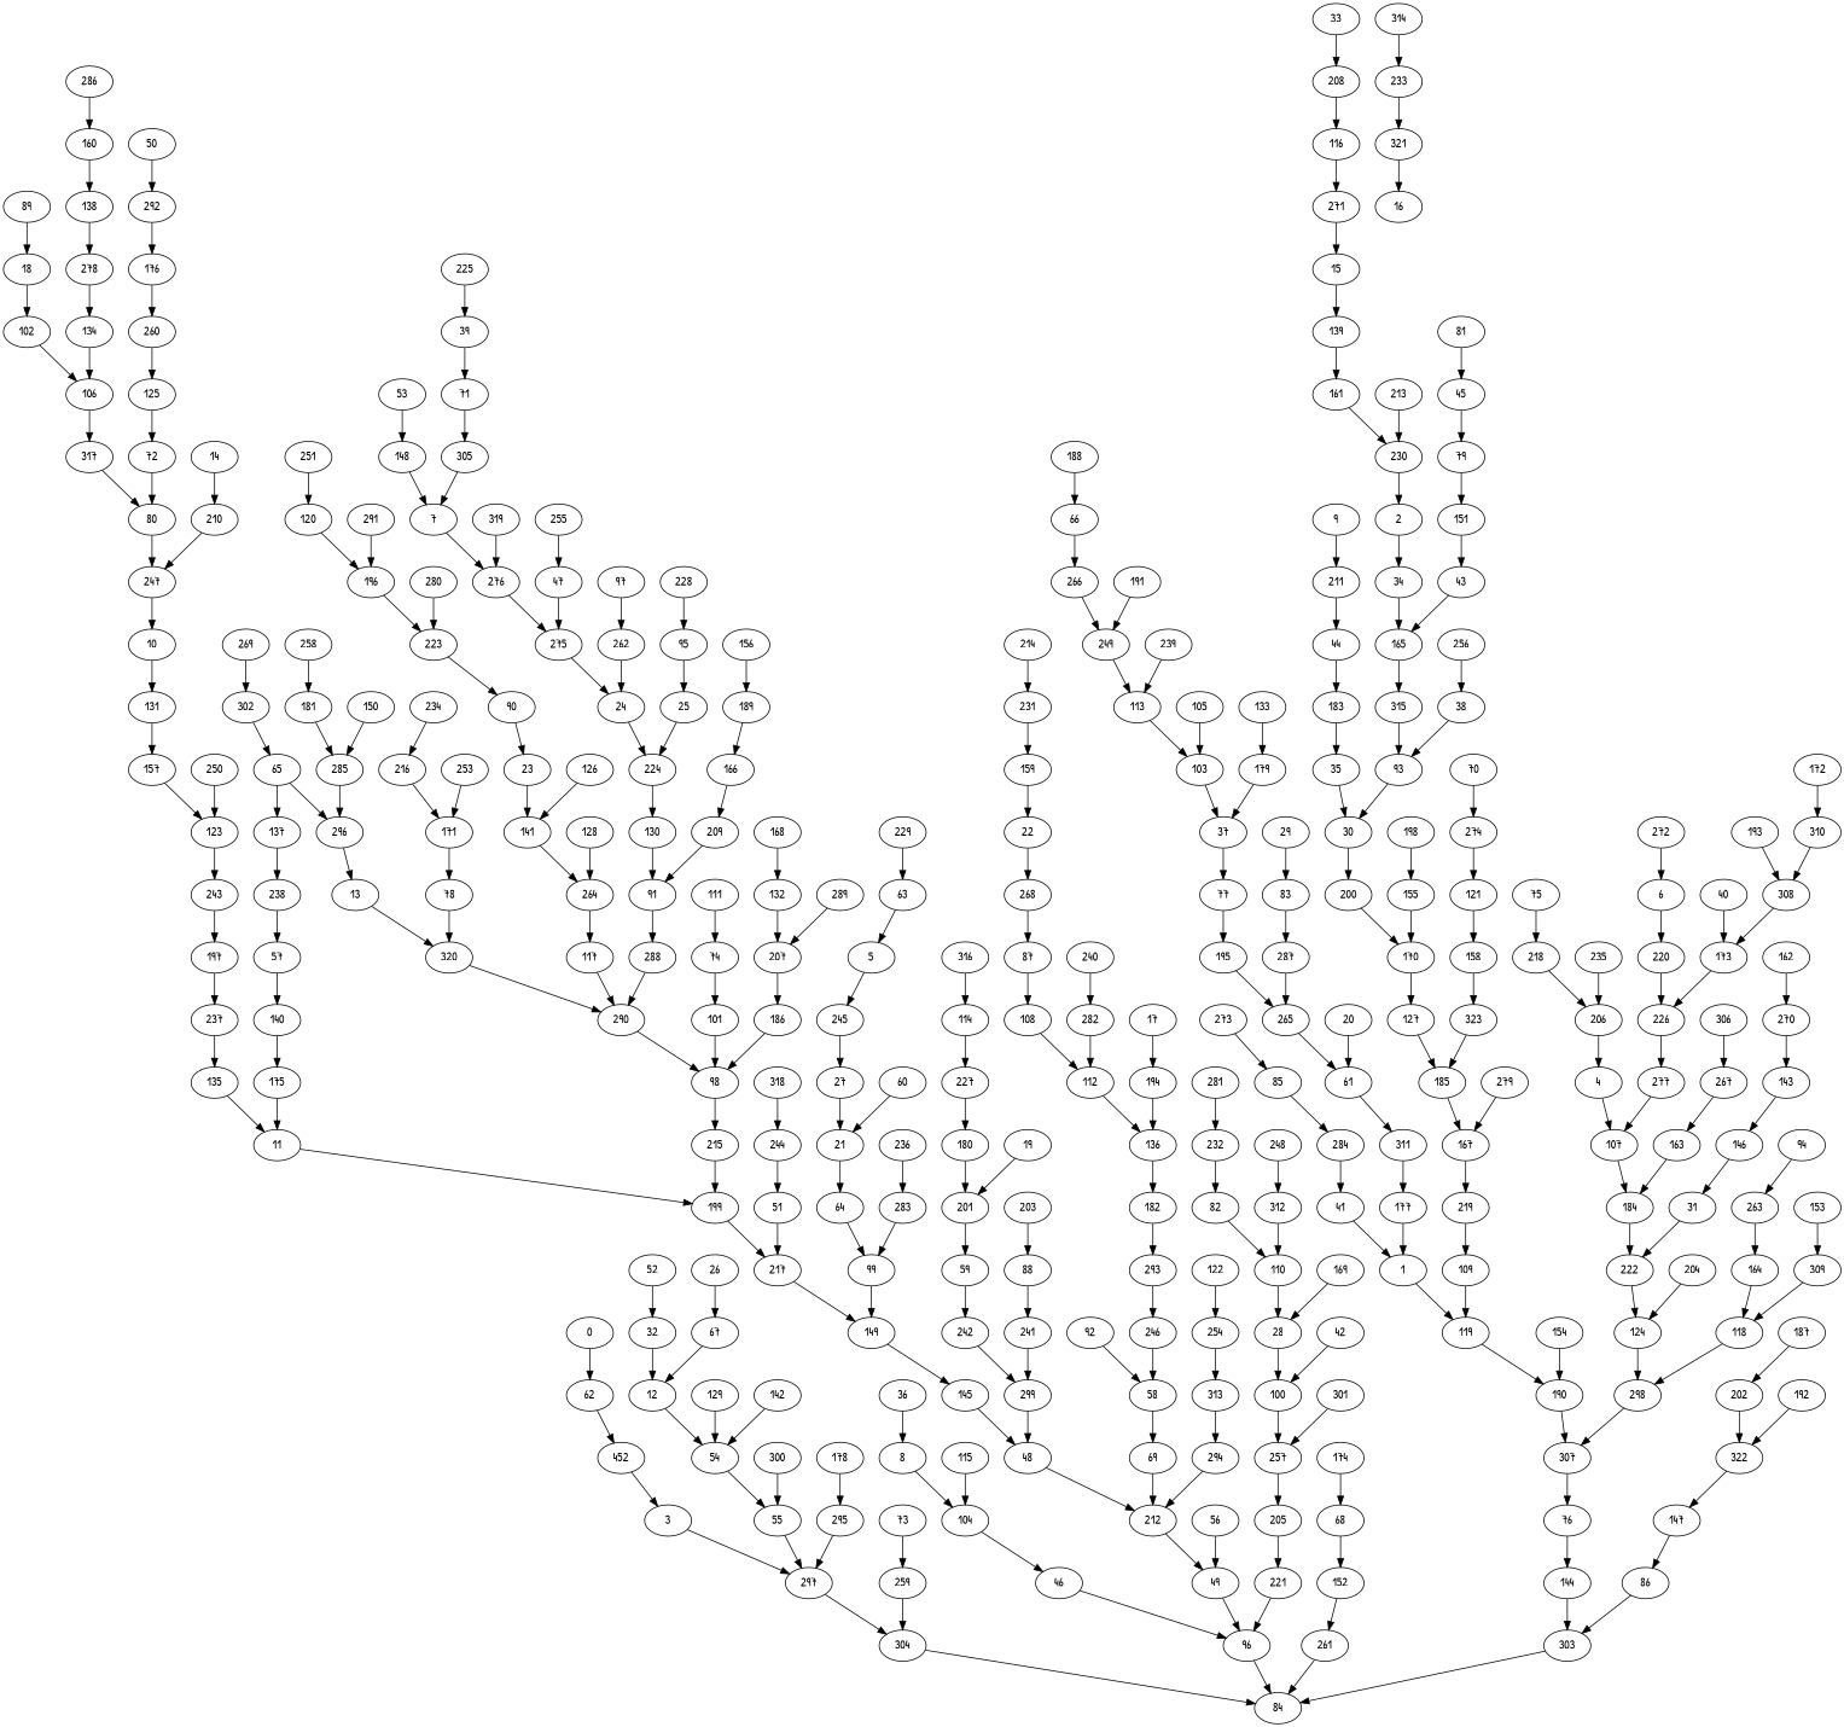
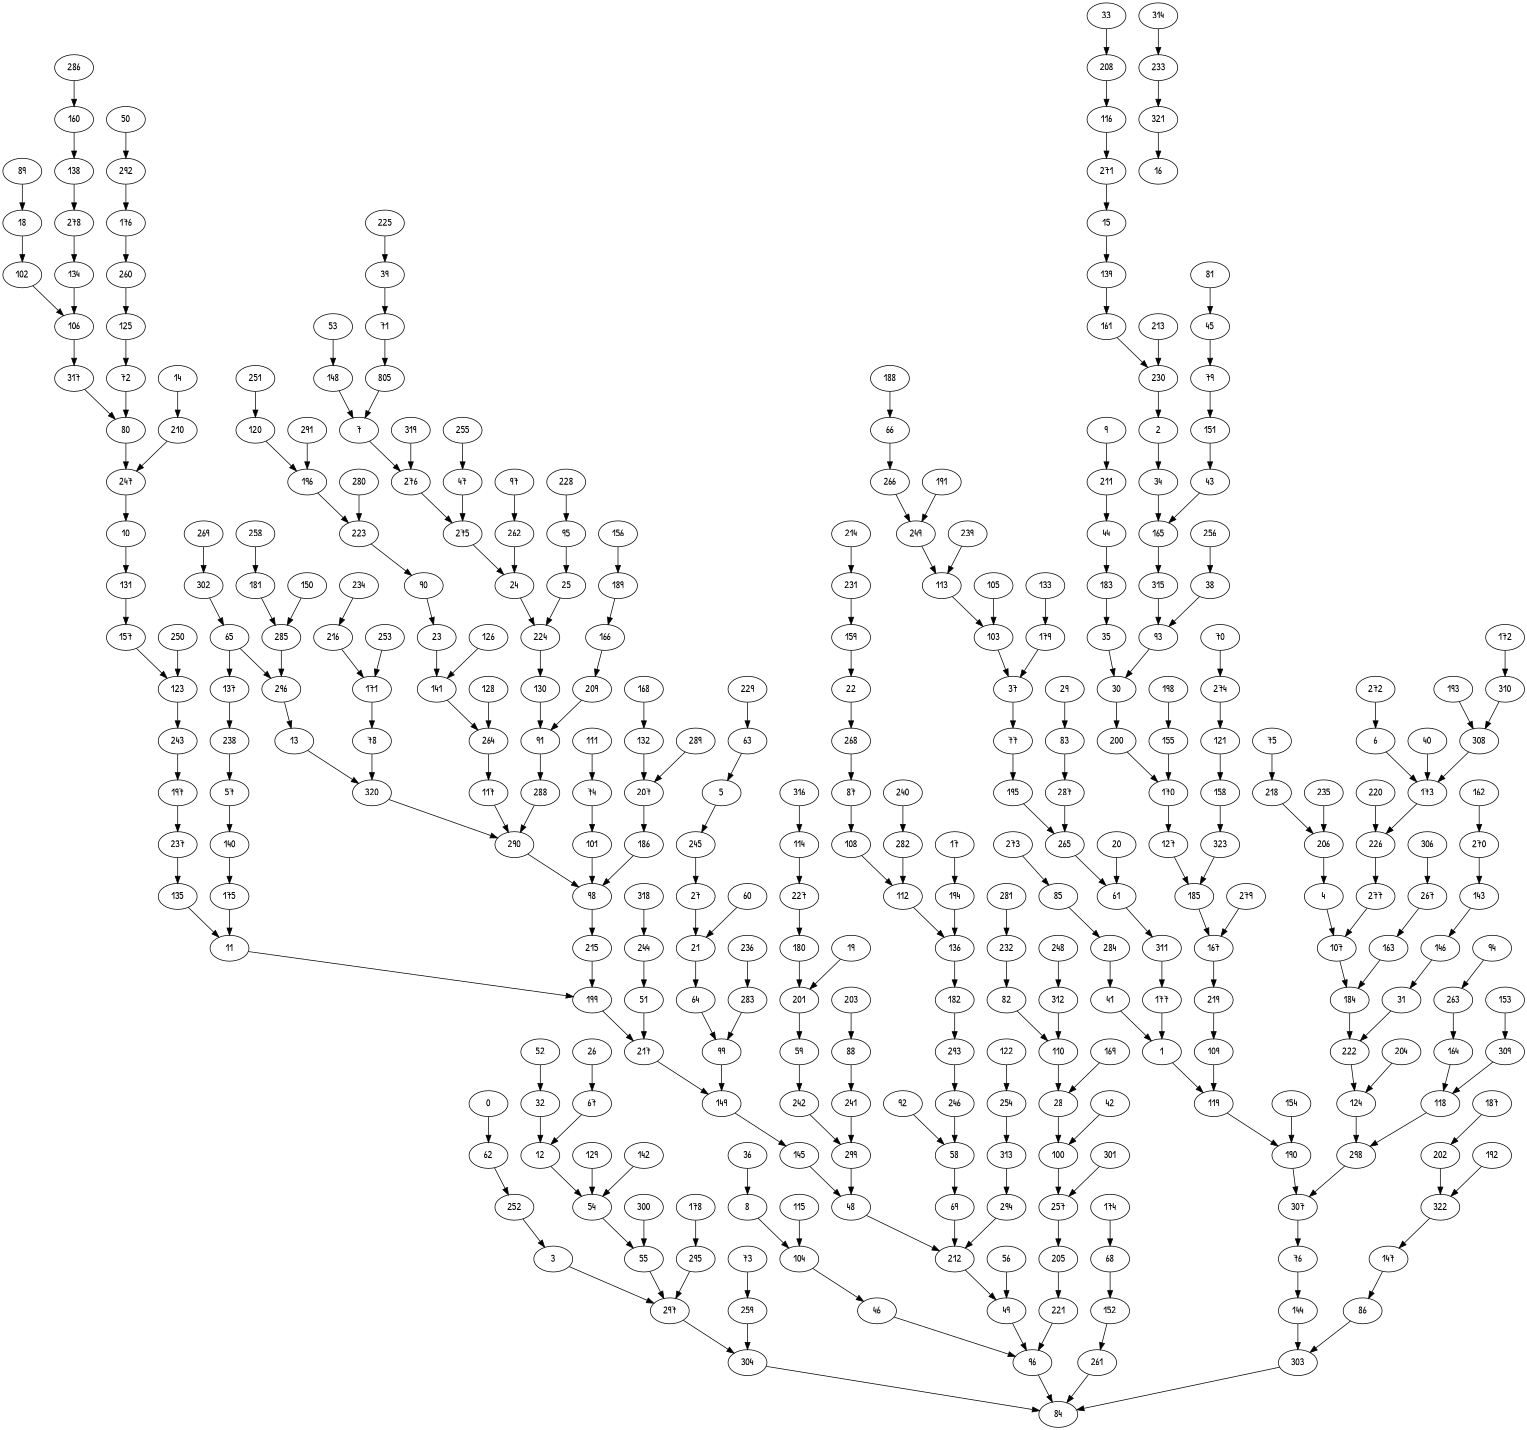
  strict digraph {
    fontname="Patrick Hand"
    node [fontname="Patrick Hand"]
    edge [fontname="Patrick Hand"]
    1
    119
    190
    307
    41
    177
    2
    34
    165
    315
    230
    3
    297
    304
    84
-   252 [label=452]
+   252
    4
    107
    184
    222
    206
    5
    245
    27
    21
    63
    6
    220
    226
    277
    272
    7
    276
    275
    24
    148
-   305
+   305 [label=805]
    8
    104
    46
    96
    36
    10
    131
    157
    123
    247
    11
    199
    217
    149
    135
    175
    12
    54
    55
    32
    67
    13
    320
    290
    98
    296
    15
    139
    161
    271
    321
    16
    18
    102
    106
    317
    89
    64
    99
    60
    22
    268
    87
    108
    159
    23
    141
    264
    117
    90
    224
    130
    91
    262
    25
    95
    28
    100
    257
    205
    110
    169
    30
    200
    170
    127
    35
    93
    31
    124
    298
    146
    52
    183
    37
    77
    195
    265
    103
    179
    38
    256
    39
    71
    225
    284
    43
    151
    44
    211
    45
    79
    81
    47
    255
    48
    212
    49
    145
    299
    56
    51
    244
    129
    142
    300
    57
    140
    238
    58
    69
    92
    246
    59
    242
    201
    61
    311
    20
    62
    0
    229
    65
    137
    302
    66
    266
    249
    113
    188
    26
    68
    152
    261
    174
    72
    80
    125
    74
    101
    215
    111
    76
    144
    303
    78
    171
    82
    232
    83
    287
    29
    85
    273
    86
    147
    112
    136
    88
    241
    203
    223
    288
    209
    228
    221
    186
    283
    42
    105
    115
    134
    182
    109
    219
    312
    293
    282
    239
    114
    227
    180
    316
    116
    208
    118
    164
    309
    120
    196
    251
    121
    158
    323
    185
    274
    243
    197
    237
    250
    204
    260
    167
    132
    207
    168
    278
    194
    138
    160
    126
    143
    270
    322
    53
    155
    198
    231
    286
    163
    267
    263
    166
    189
    279
    216
    253
    173
    40
    308
    176
    292
    133
    181
    285
    258
    156
    154
    17
    291
    19
    202
    187
    218
    235
    289
    33
    210
    14
    9
    294
    234
    75
    280
    213
    214
    281
    233
    314
    318
    191
    254
    313
    122
    301
    259
    73
    97
    94
    128
    306
    162
    70
    319
    240
    236
    150
    50
    295
    178
    269
    193
    310
    153
    172
    248
    192
    1 -> 119
    119 -> 190
    190 -> 307
    307 -> 76
    41 -> 1
    177 -> 1
    2 -> 34
    34 -> 165
    165 -> 315
    315 -> 93
    230 -> 2
    3 -> 297
    297 -> 304
    304 -> 84
    252 -> 3
    4 -> 107
    107 -> 184
    184 -> 222
    222 -> 124
    206 -> 4
    5 -> 245
    245 -> 27
    27 -> 21
    21 -> 64
    63 -> 5
-   6 -> 220
+   6 -> 173
    220 -> 226
    226 -> 277
    277 -> 107
    272 -> 6
    7 -> 276
    276 -> 275
    275 -> 24
    24 -> 224
    148 -> 7
    305 -> 7
    8 -> 104
    104 -> 46
    46 -> 96
    96 -> 84
    36 -> 8
    10 -> 131
    131 -> 157
    157 -> 123
    123 -> 243
    247 -> 10
    11 -> 199
    199 -> 217
    217 -> 149
    149 -> 145
    135 -> 11
    175 -> 11
    12 -> 54
    54 -> 55
    55 -> 297
    32 -> 12
    67 -> 12
    13 -> 320
    320 -> 290
    290 -> 98
    98 -> 215
    296 -> 13
    15 -> 139
    139 -> 161
    161 -> 230
    271 -> 15
    321 -> 16
    18 -> 102
    102 -> 106
    106 -> 317
    317 -> 80
    89 -> 18
    64 -> 99
    99 -> 149
    60 -> 21
    22 -> 268
    268 -> 87
    87 -> 108
    108 -> 112
    159 -> 22
    23 -> 141
    141 -> 264
    264 -> 117
    117 -> 290
    90 -> 23
    224 -> 130
    130 -> 91
    91 -> 288
    262 -> 24
    25 -> 224
    95 -> 25
    28 -> 100
    100 -> 257
    257 -> 205
    205 -> 221
    110 -> 28
    169 -> 28
    30 -> 200
    200 -> 170
    170 -> 127
    127 -> 185
    35 -> 30
    93 -> 30
    31 -> 222
    124 -> 298
    298 -> 307
    146 -> 31
    52 -> 32
    183 -> 35
    37 -> 77
    77 -> 195
    195 -> 265
    265 -> 61
    103 -> 37
    179 -> 37
    38 -> 93
    256 -> 38
    39 -> 71
    71 -> 305
    225 -> 39
    284 -> 41
    43 -> 165
    151 -> 43
    44 -> 183
    211 -> 44
    45 -> 79
    79 -> 151
    81 -> 45
    47 -> 275
    255 -> 47
    48 -> 212
    212 -> 49
    49 -> 96
    145 -> 48
    299 -> 48
    56 -> 49
    51 -> 217
    244 -> 51
    129 -> 54
    142 -> 54
    300 -> 55
    57 -> 140
    140 -> 175
    238 -> 57
    58 -> 69
    69 -> 212
    92 -> 58
    246 -> 58
    59 -> 242
    242 -> 299
    201 -> 59
    61 -> 311
    311 -> 177
    20 -> 61
    62 -> 252
    0 -> 62
    229 -> 63
    65 -> 296
    65 -> 137
    137 -> 238
    302 -> 65
    66 -> 266
    266 -> 249
    249 -> 113
    113 -> 103
    188 -> 66
    26 -> 67
    68 -> 152
    152 -> 261
    261 -> 84
    174 -> 68
    72 -> 80
    80 -> 247
    125 -> 72
    74 -> 101
    101 -> 98
    215 -> 199
    111 -> 74
    76 -> 144
    144 -> 303
    303 -> 84
    78 -> 320
    171 -> 78
    82 -> 110
    232 -> 82
    83 -> 287
    287 -> 265
    29 -> 83
    85 -> 284
    273 -> 85
    86 -> 303
    147 -> 86
    112 -> 136
    136 -> 182
    88 -> 241
    241 -> 299
    203 -> 88
    223 -> 90
    288 -> 290
    209 -> 91
    228 -> 95
    221 -> 96
    186 -> 98
    283 -> 99
    42 -> 100
    105 -> 103
    115 -> 104
    134 -> 106
    182 -> 293
    109 -> 119
    219 -> 109
    312 -> 110
    293 -> 246
    282 -> 112
    239 -> 113
    114 -> 227
    227 -> 180
    180 -> 201
    316 -> 114
    116 -> 271
    208 -> 116
    118 -> 298
    164 -> 118
    309 -> 118
    120 -> 196
    196 -> 223
    251 -> 120
    121 -> 158
    158 -> 323
    323 -> 185
    185 -> 167
    274 -> 121
    243 -> 197
    197 -> 237
    237 -> 135
    250 -> 123
    204 -> 124
    260 -> 125
    167 -> 219
    132 -> 207
    207 -> 186
    168 -> 132
    278 -> 134
    194 -> 136
    138 -> 278
    160 -> 138
    126 -> 141
    143 -> 146
    270 -> 143
    322 -> 147
    53 -> 148
    155 -> 170
    198 -> 155
    231 -> 159
    286 -> 160
    163 -> 184
    267 -> 163
    263 -> 164
    166 -> 209
    189 -> 166
    279 -> 167
    216 -> 171
    253 -> 171
    173 -> 226
    40 -> 173
    308 -> 173
    176 -> 260
    292 -> 176
    133 -> 179
    181 -> 285
    285 -> 296
    258 -> 181
    156 -> 189
    154 -> 190
    17 -> 194
    291 -> 196
    19 -> 201
    202 -> 322
    187 -> 202
    218 -> 206
    235 -> 206
    289 -> 207
    33 -> 208
    210 -> 247
    14 -> 210
    9 -> 211
    294 -> 212
    234 -> 216
    75 -> 218
    280 -> 223
    213 -> 230
    214 -> 231
    281 -> 232
    233 -> 321
    314 -> 233
    318 -> 244
    191 -> 249
    254 -> 313
    313 -> 294
    122 -> 254
    301 -> 257
    259 -> 304
    73 -> 259
    97 -> 262
    94 -> 263
    128 -> 264
    306 -> 267
    162 -> 270
    70 -> 274
    319 -> 276
    240 -> 282
    236 -> 283
    150 -> 285
    50 -> 292
    295 -> 297
    178 -> 295
    269 -> 302
    193 -> 308
    310 -> 308
    153 -> 309
    172 -> 310
    248 -> 312
    192 -> 322
  }
